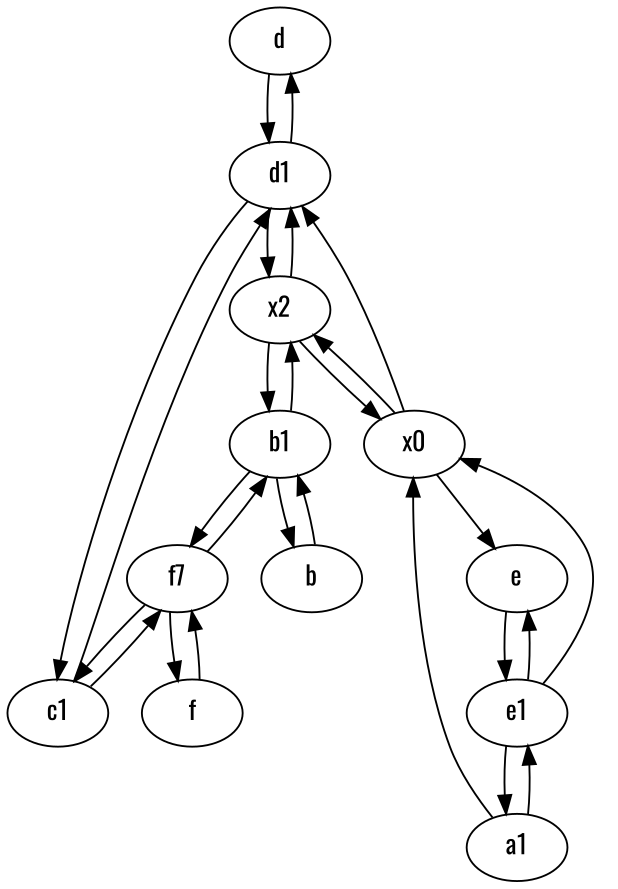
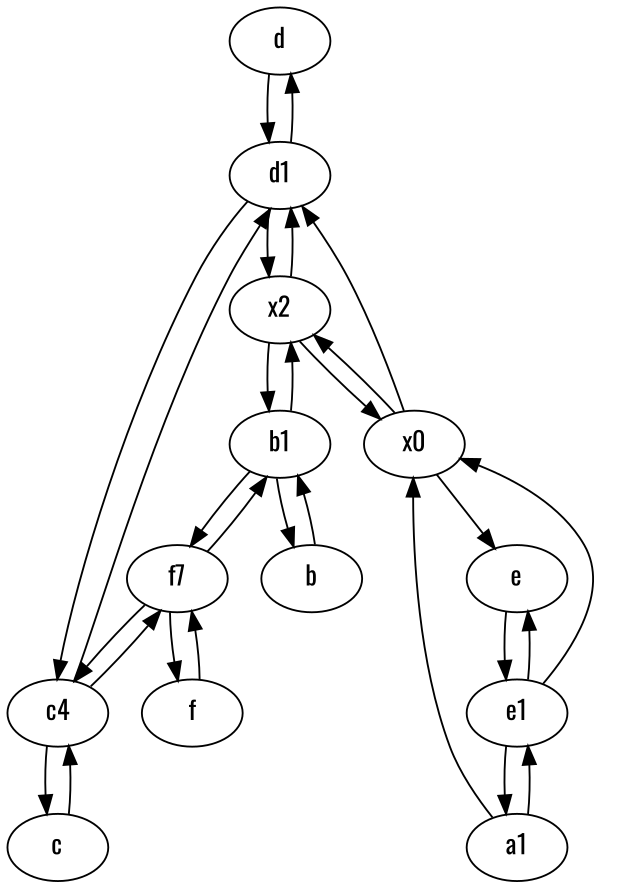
  digraph {
    fontname=Oswald
    node [fontname=Oswald]
    edge [fontname=Oswald]
    d
    d1
-   c1
+   c1 [label=c4]
    x2
    n5 [label=f7]
    f
    b1
    a1
    x0
    e1
    e
+   c
    b
    d -> d1
    d1 -> d
    d1 -> c1
    d1 -> x2
    c1 -> d1
    c1 -> n5
+   c1 -> c
    x2 -> d1
    x2 -> b1
    x2 -> x0
    n5 -> c1
    n5 -> f
    n5 -> b1
    f -> n5
    b1 -> x2
    b1 -> n5
    b1 -> b
    a1 -> x0
    a1 -> e1
    x0 -> d1
    x0 -> x2
    x0 -> e
    e1 -> a1
    e1 -> x0
    e1 -> e
    e -> e1
+   c -> c1
    b -> b1
  }
